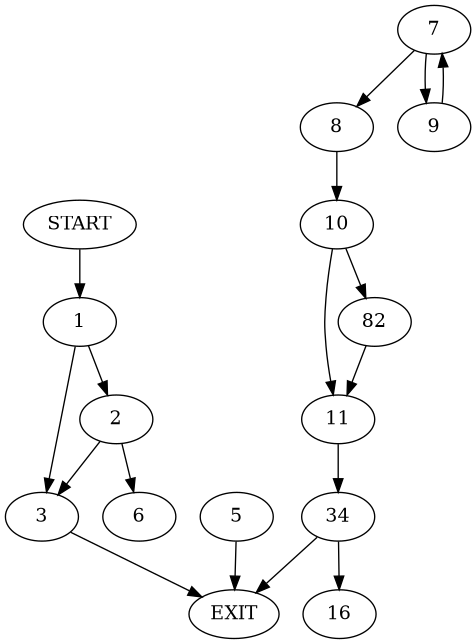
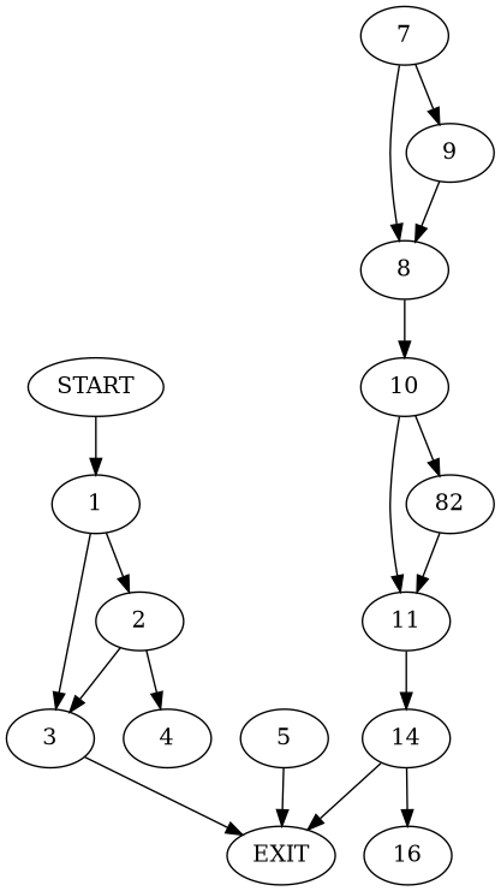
  digraph {
    n1 [label=START]
    1
    2
    3
    n5 [label=EXIT]
-   4 [label=6]
+   4
    5
    7
    8
    9
    10
    11
    n13 [label=82]
-   14 [label=34]
+   14
    16
    n1 -> 1
    1 -> 2
    1 -> 3
    2 -> 3
    2 -> 4
    3 -> n5
    5 -> n5
    7 -> 8
    7 -> 9
    8 -> 10
-   9 -> 7
+   9 -> 8
    10 -> 11
    10 -> n13
    11 -> 14
    n13 -> 11
    14 -> n5
    14 -> 16
  }
